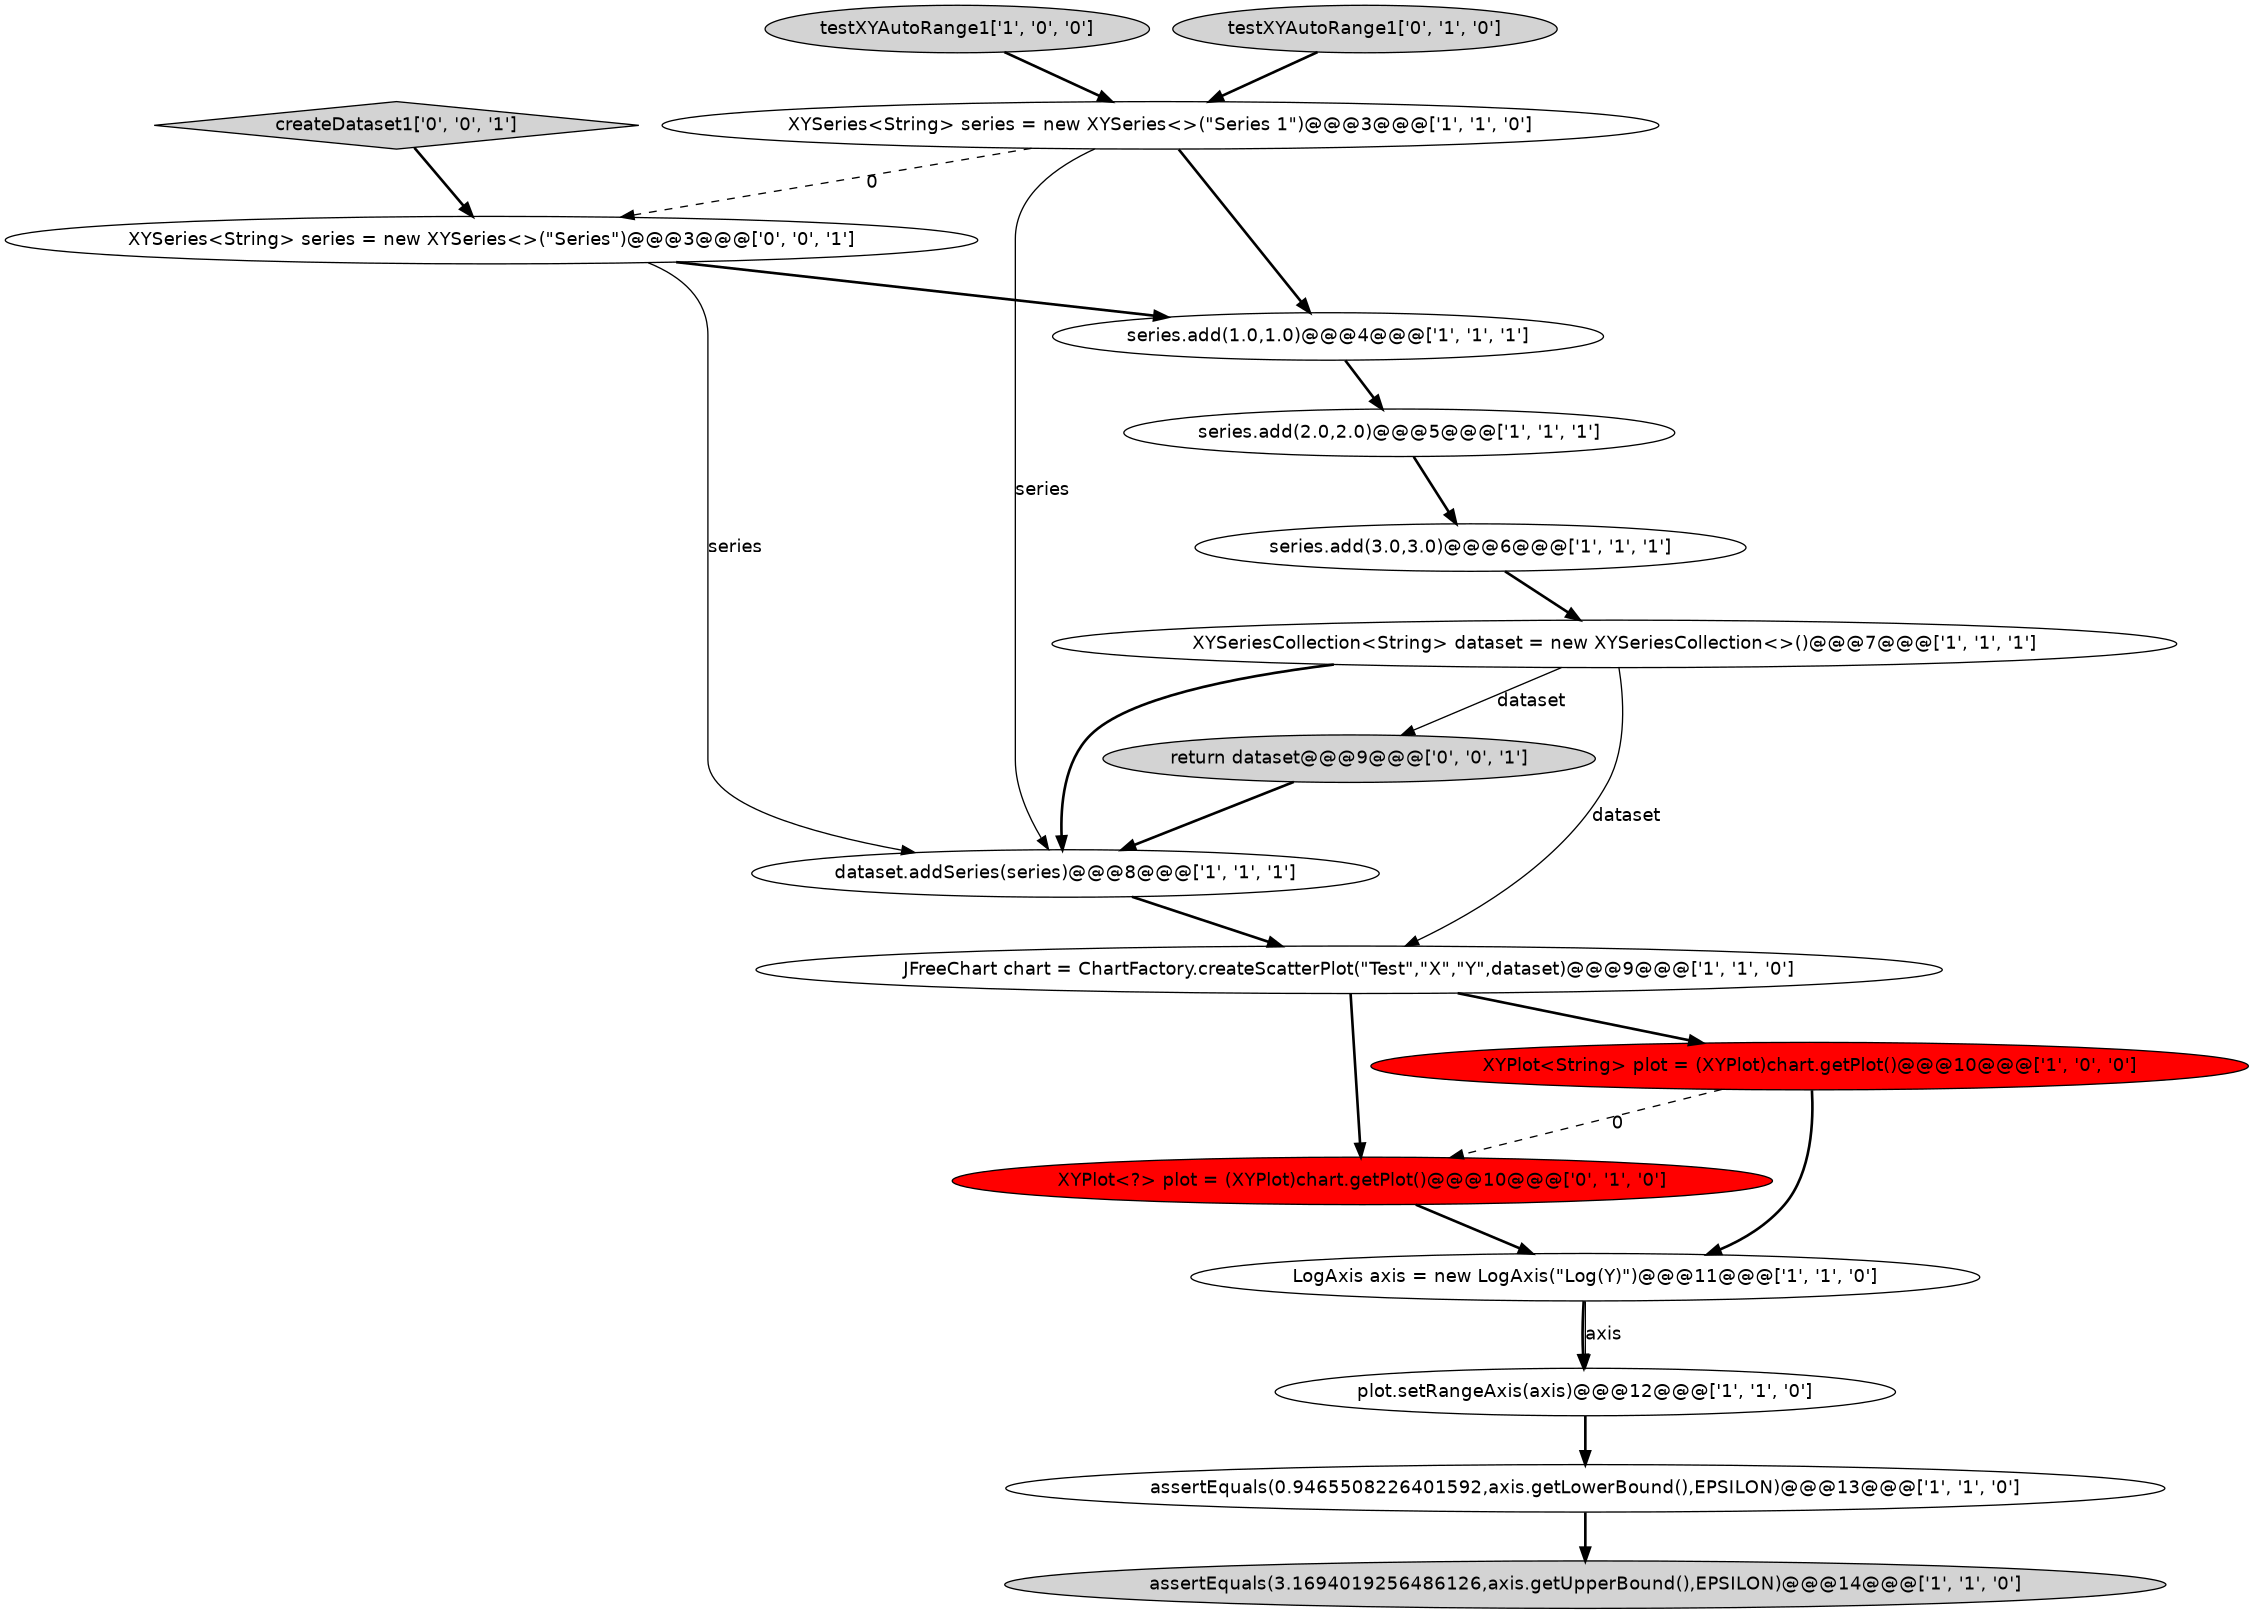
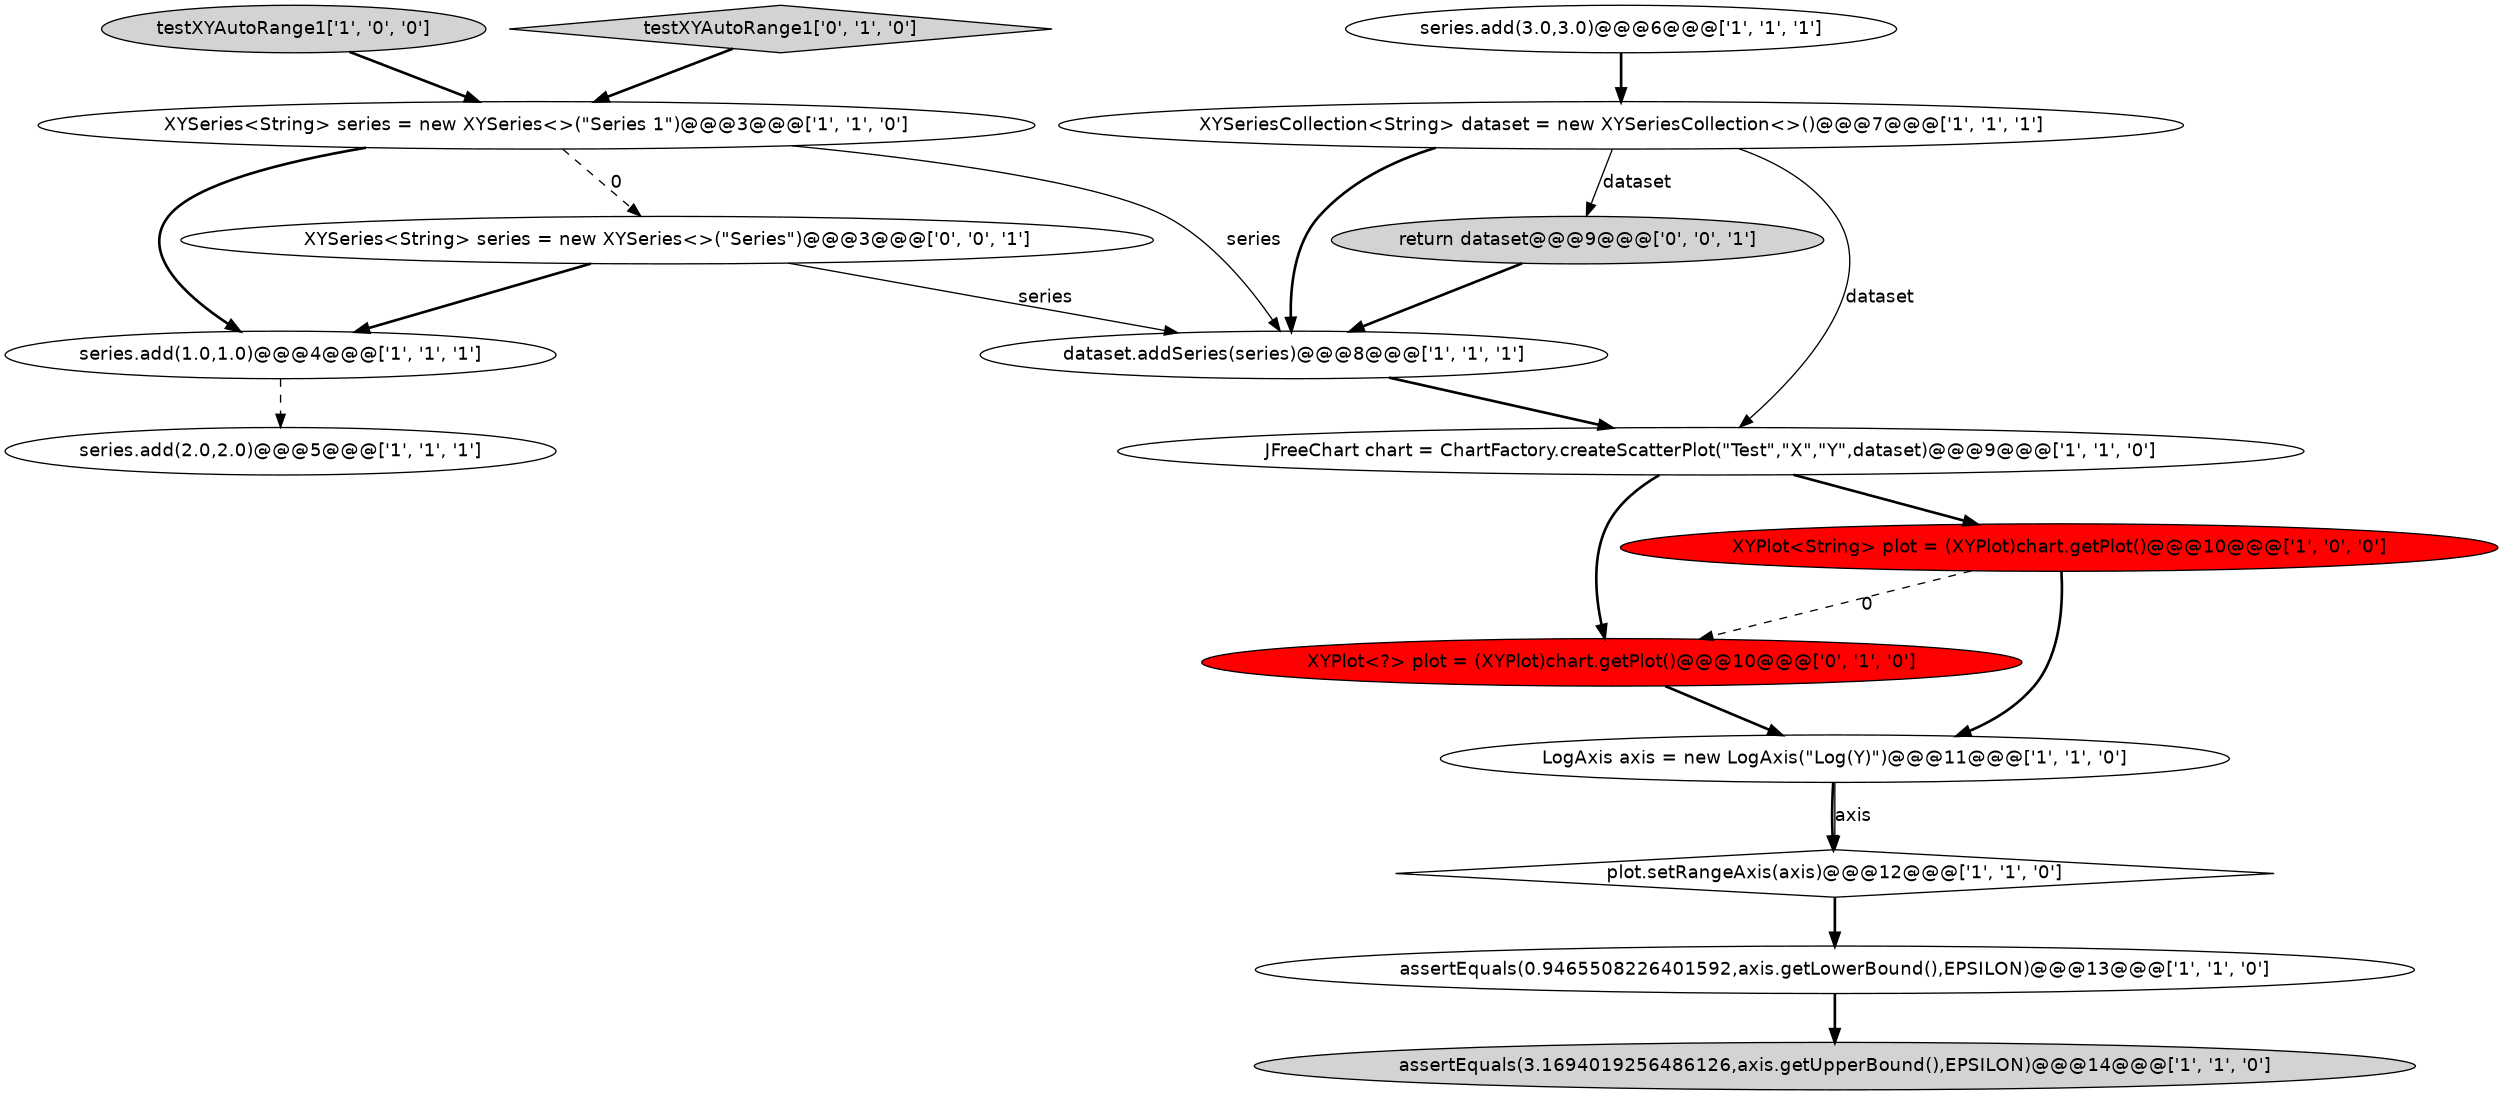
  digraph {
    fontname="DejaVu Sans"
    node [fillcolor=white fontname="DejaVu Sans" shape=ellipse style=filled]
    edge [fontname="DejaVu Sans" style=bold]
    n1 [fillcolor=red label="XYPlot<?> plot = (XYPlot)chart.getPlot()@@@10@@@['0', '1', '0']"]
    n2 [label="LogAxis axis = new LogAxis(\"Log(Y)\")@@@11@@@['1', '1', '0']"]
-   n3 [label="plot.setRangeAxis(axis)@@@12@@@['1', '1', '0']"]
+   n3 [label="plot.setRangeAxis(axis)@@@12@@@['1', '1', '0']" shape=diamond]
    n4 [label="XYSeries<String> series = new XYSeries<>(\"Series\")@@@3@@@['0', '0', '1']"]
    n5 [label="series.add(1.0,1.0)@@@4@@@['1', '1', '1']"]
    n6 [label="dataset.addSeries(series)@@@8@@@['1', '1', '1']"]
    n7 [label="series.add(2.0,2.0)@@@5@@@['1', '1', '1']"]
    n8 [label="JFreeChart chart = ChartFactory.createScatterPlot(\"Test\",\"X\",\"Y\",dataset)@@@9@@@['1', '1', '0']"]
    n9 [label="assertEquals(0.9465508226401592,axis.getLowerBound(),EPSILON)@@@13@@@['1', '1', '0']"]
    n10 [fillcolor=lightgray label="assertEquals(3.1694019256486126,axis.getUpperBound(),EPSILON)@@@14@@@['1', '1', '0']"]
-   n11 [fillcolor=lightgray label="createDataset1['0', '0', '1']" shape=diamond]
    n12 [label="XYSeries<String> series = new XYSeries<>(\"Series 1\")@@@3@@@['1', '1', '0']"]
    n13 [fillcolor=lightgray label="testXYAutoRange1['1', '0', '0']"]
    n14 [fillcolor=red label="XYPlot<String> plot = (XYPlot)chart.getPlot()@@@10@@@['1', '0', '0']"]
    n15 [label="series.add(3.0,3.0)@@@6@@@['1', '1', '1']"]
    n16 [label="XYSeriesCollection<String> dataset = new XYSeriesCollection<>()@@@7@@@['1', '1', '1']"]
    n17 [fillcolor=lightgray label="return dataset@@@9@@@['0', '0', '1']"]
-   n18 [fillcolor=lightgray label="testXYAutoRange1['0', '1', '0']"]
+   n18 [fillcolor=lightgray label="testXYAutoRange1['0', '1', '0']" shape=diamond]
    n1 -> n2
    n2 -> n3
    n2 -> n3 [label=axis style=solid]
    n3 -> n9
    n4 -> n5
    n4 -> n6 [label=series style=solid]
-   n5 -> n7
+   n5 -> n7 [style=dashed]
    n6 -> n8
-   n7 -> n15
    n8 -> n1
    n8 -> n14
    n9 -> n10
-   n11 -> n4
    n12 -> n4 [label=0 style=dashed]
    n12 -> n5
    n12 -> n6 [label=series style=solid]
    n13 -> n12
    n14 -> n1 [label=0 style=dashed]
    n14 -> n2
    n15 -> n16
    n16 -> n6
    n16 -> n8 [label=dataset style=solid]
    n16 -> n17 [label=dataset style=solid]
    n17 -> n6
    n18 -> n12
  }
